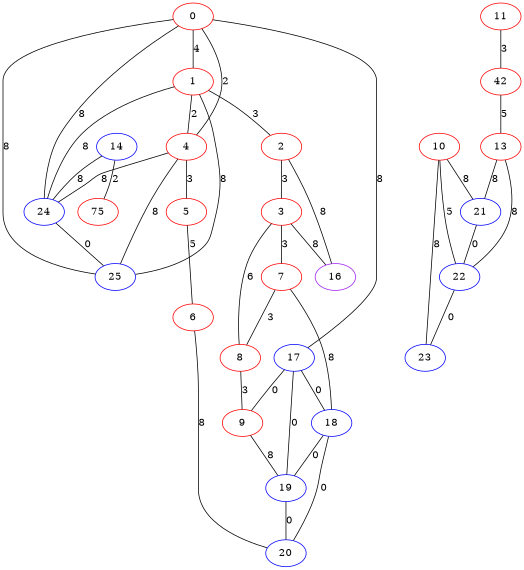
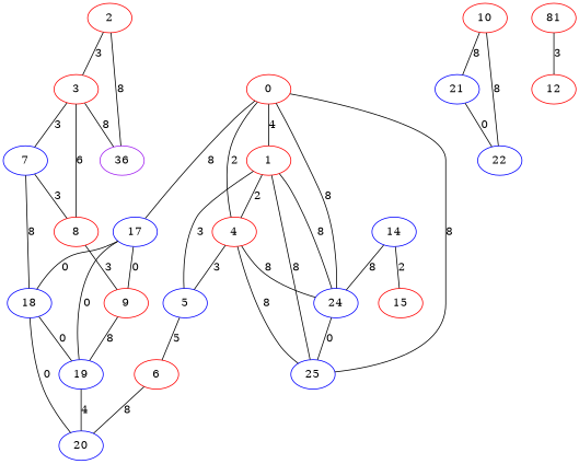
  graph {
    node [color=red weight=1]
    0
    1
    4
    17 [color=blue weight=3]
    24 [color=blue weight=3]
    25 [color=blue weight=3]
    2
-   5
+   5 [color=blue]
    18 [color=blue weight=3]
    9
    19 [color=blue weight=3]
    3
-   16 [color=purple weight=4]
-   7
+   16 [color=purple weight=4 label=36]
+   7 [color=blue]
    8
    6
    20 [color=blue weight=3]
    21 [color=blue weight=3]
    10
    22 [color=blue weight=3]
-   23 [color=blue weight=3]
-   11
-   12 [label=42]
-   13
+   11 [label=81]
+   12
    14 [color=blue]
-   15 [label=75]
+   15
    0 -- 1 [label=4]
    0 -- 4 [label=2]
    0 -- 17 [label=8]
    0 -- 24 [label=8]
    0 -- 25 [label=8]
    1 -- 4 [label=2]
    1 -- 24 [label=8]
    1 -- 25 [label=8]
-   1 -- 2 [label=3]
+   1 -- 5 [label=3]
    4 -- 24 [label=8]
    4 -- 25 [label=8]
    4 -- 5 [label=3]
    17 -- 18 [label=0]
    17 -- 9 [label=0]
    17 -- 19 [label=0]
    24 -- 25 [label=0]
    2 -- 3 [label=3]
    2 -- 16 [label=8]
    5 -- 6 [label=5]
    18 -- 19 [label=0]
    18 -- 20 [label=0]
    9 -- 19 [label=8]
-   19 -- 20 [label=0]
+   19 -- 20 [label=4]
    3 -- 16 [label=8]
    3 -- 7 [label=3]
    3 -- 8 [label=6]
    7 -- 18 [label=8]
    7 -- 8 [label=3]
    8 -- 9 [label=3]
    6 -- 20 [label=8]
    21 -- 22 [label=0]
    10 -- 21 [label=8]
-   10 -- 22 [label=5]
-   10 -- 23 [label=8]
-   22 -- 23 [label=0]
+   10 -- 22 [label=8]
    11 -- 12 [label=3]
-   12 -- 13 [label=5]
-   13 -- 21 [label=8]
-   13 -- 22 [label=8]
    14 -- 24 [label=8]
    14 -- 15 [label=2]
  }
